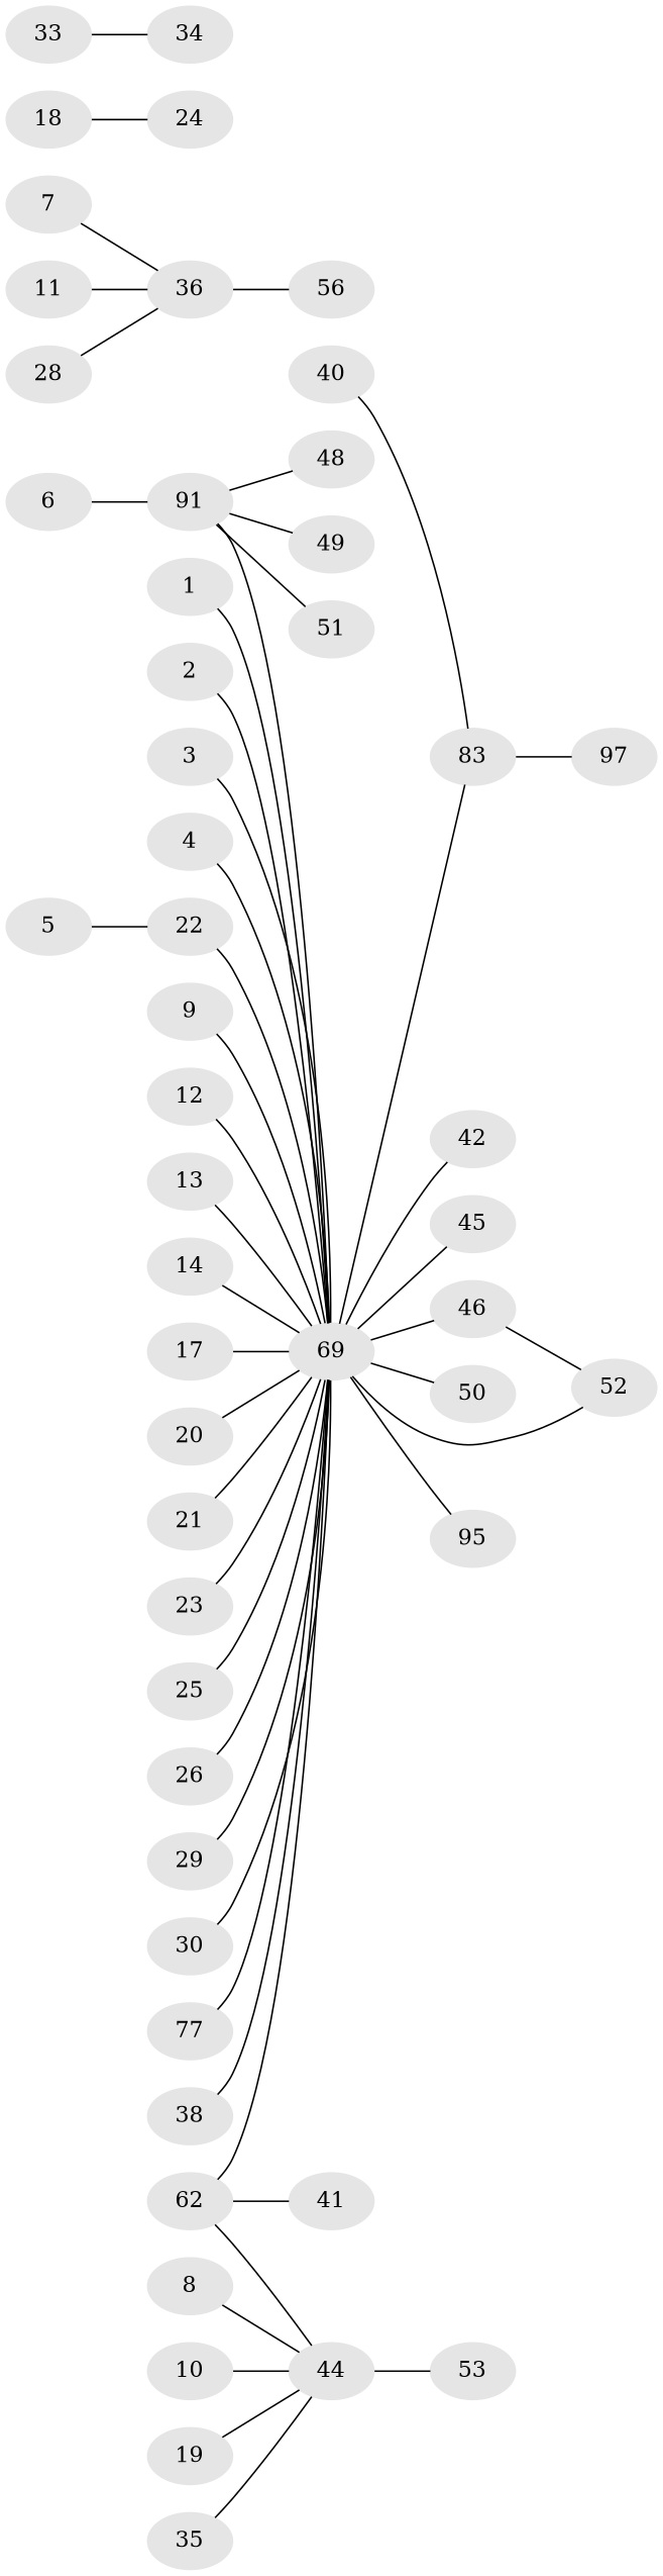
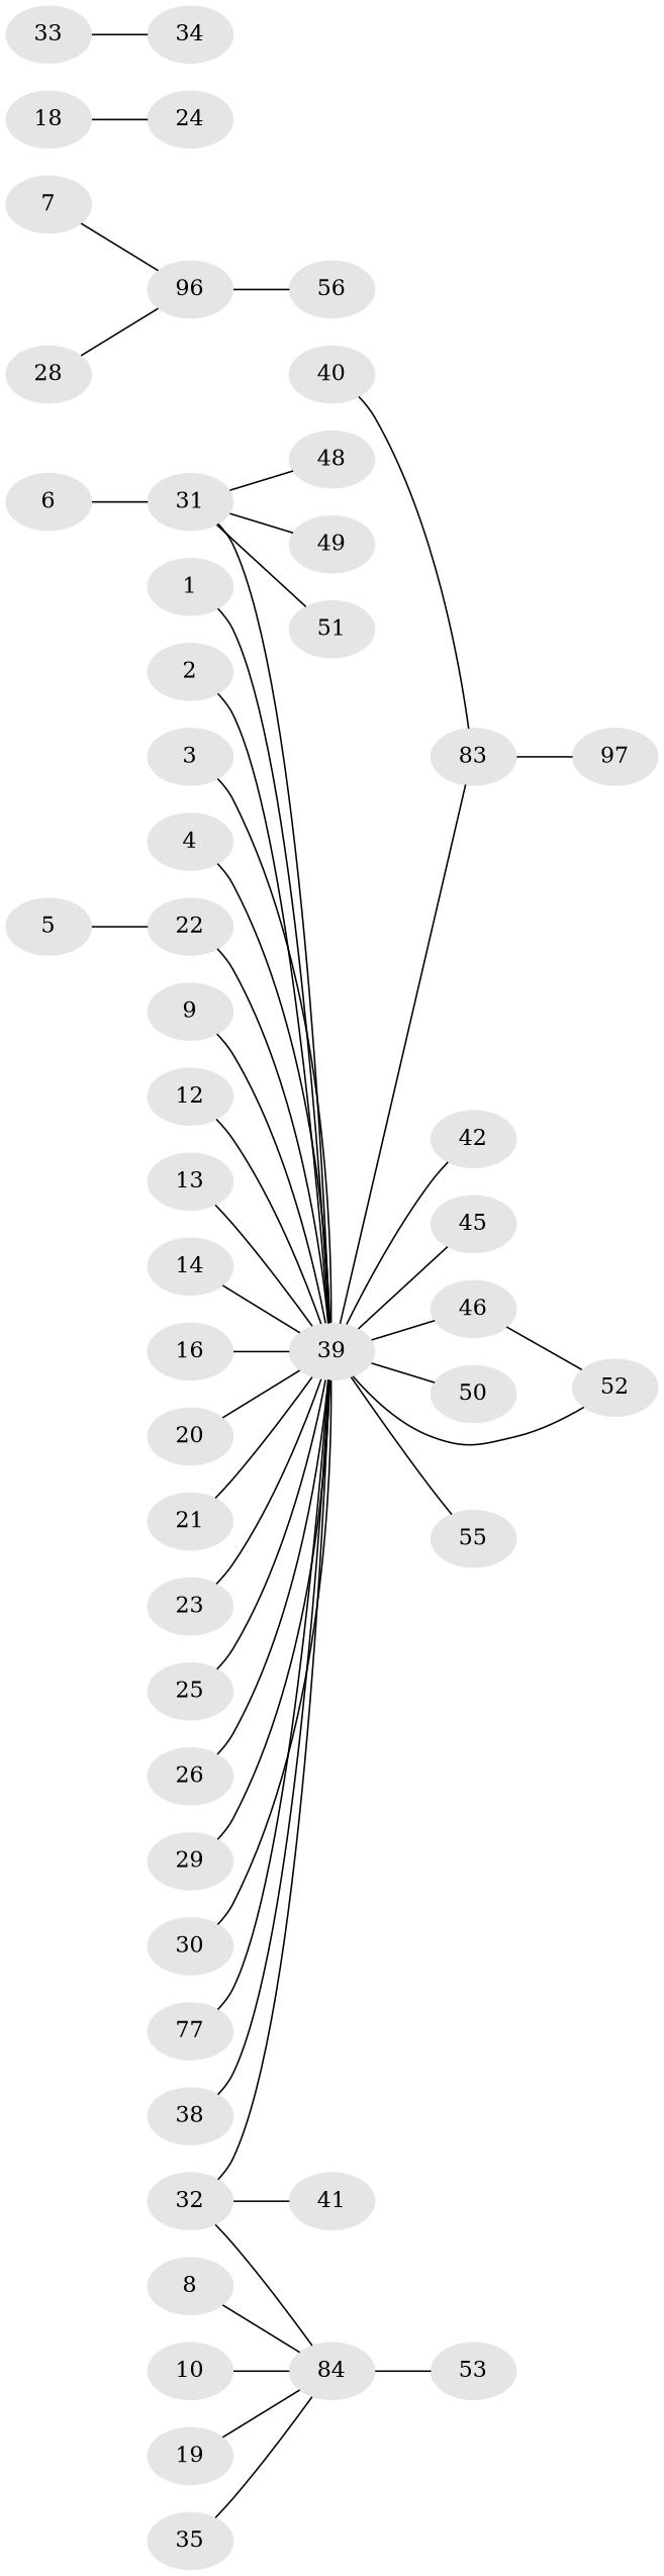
  graph {
    rankdir=LR
    node [color=gray90 style=filled]
    edge [weight=1.0]
    1
-   39 [label=69]
+   39
    42
    n4 [label=83]
    45
    46
    50
    52
-   55 [label=95]
+   55
    2
    3
    4
    5
    22
-   31 [label=91]
+   31
    48
    49
    51
    6
    7
-   36
+   36 [label=96]
    n22 [label=56]
    8
-   44
+   44 [label=84]
    53
    9
    10
-   11
    12
    13
    14
-   32 [label=62]
+   32
    41
-   16 [label=17]
+   16
    18
    24
    19
    20
    21
    23
    25
    26
    28
    29
    30
    33
    34
    35
    n49 [label=77]
    38
    n51 [label=97]
    40
    1 -- 39
    39 -- 42
    39 -- n4
    39 -- 45
    39 -- 46
    39 -- 50
    39 -- 52
    39 -- 55
    n4 -- n51
    46 -- 52
    2 -- 39
    3 -- 39
    4 -- 39
    5 -- 22
    22 -- 39
    31 -- 39
    31 -- 48
    31 -- 49
    31 -- 51
    6 -- 31
    7 -- 36
    36 -- n22
    8 -- 44
    44 -- 53
    9 -- 39
    10 -- 44
-   11 -- 36
    12 -- 39
    13 -- 39
    14 -- 39
    32 -- 39
    32 -- 44
    32 -- 41
    16 -- 39
    18 -- 24
    19 -- 44
    20 -- 39
    21 -- 39
    23 -- 39
    25 -- 39
    26 -- 39
    28 -- 36
    29 -- 39
    30 -- 39
    33 -- 34
    35 -- 44
    n49 -- 39 [weight=2.0]
    38 -- 39
    40 -- n4
  }
